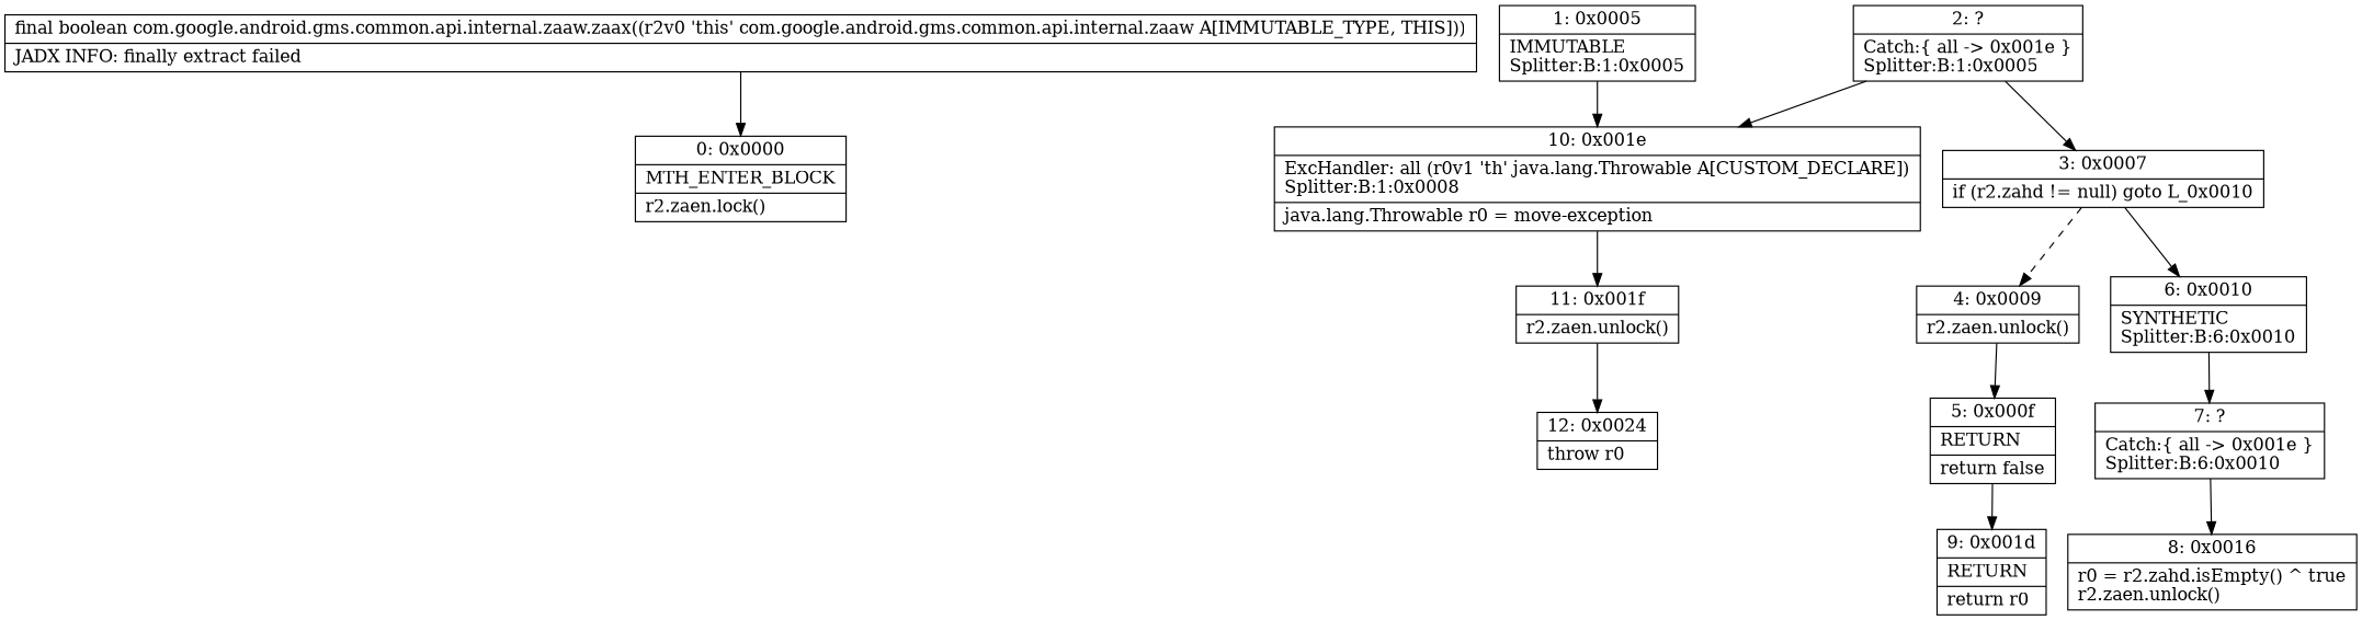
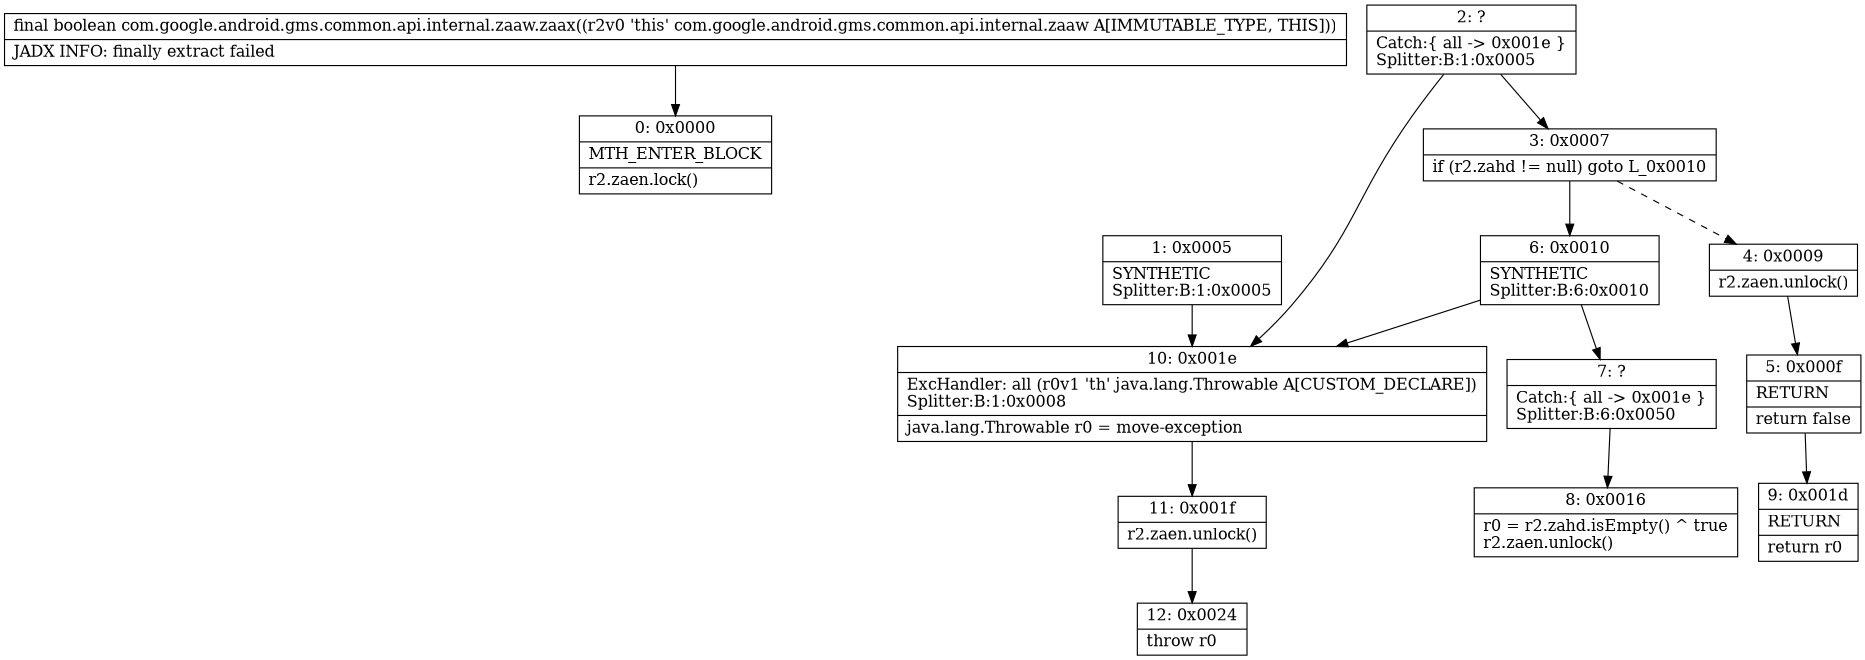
  digraph {
    node [shape=record]
    n1 [label="{0\:\ 0x0000|MTH_ENTER_BLOCK\l|r2.zaen.lock()\l}"]
-   n2 [label="{1\:\ 0x0005|IMMUTABLE\lSplitter:B:1:0x0005\l}"]
+   n2 [label="{1\:\ 0x0005|SYNTHETIC\lSplitter:B:1:0x0005\l}"]
    n3 [label="{10\:\ 0x001e|ExcHandler: all (r0v1 'th' java.lang.Throwable A[CUSTOM_DECLARE])\lSplitter:B:1:0x0008\l|java.lang.Throwable r0 = move\-exception\l}"]
    n4 [label="{2\:\ ?|Catch:\{ all \-\> 0x001e \}\lSplitter:B:1:0x0005\l}"]
    n5 [label="{3\:\ 0x0007|if (r2.zahd != null) goto L_0x0010\l}"]
    n6 [label="{11\:\ 0x001f|r2.zaen.unlock()\l}"]
    n7 [label="{4\:\ 0x0009|r2.zaen.unlock()\l}"]
    n8 [label="{6\:\ 0x0010|SYNTHETIC\lSplitter:B:6:0x0010\l}"]
    n9 [label="{5\:\ 0x000f|RETURN\l|return false\l}"]
-   n10 [label="{7\:\ ?|Catch:\{ all \-\> 0x001e \}\lSplitter:B:6:0x0010\l}"]
+   n10 [label="{7\:\ ?|Catch:\{ all \-\> 0x001e \}\lSplitter:B:6:0x0050\l}"]
    n11 [label="{9\:\ 0x001d|RETURN\l|return r0\l}"]
    n12 [label="{8\:\ 0x0016|r0 = r2.zahd.isEmpty() ^ true\lr2.zaen.unlock()\l}"]
    n13 [label="{12\:\ 0x0024|throw r0\l}"]
    n14 [label="{final boolean com.google.android.gms.common.api.internal.zaaw.zaax((r2v0 'this' com.google.android.gms.common.api.internal.zaaw A[IMMUTABLE_TYPE, THIS]))  | JADX INFO: finally extract failed\l}"]
    n2 -> n3
    n3 -> n6
    n4 -> n3
    n4 -> n5
    n5 -> n7 [style=dashed]
    n5 -> n8
    n6 -> n13
    n7 -> n9
+   n8 -> n3
    n8 -> n10
    n9 -> n11
    n10 -> n12
    n14 -> n1
  }
